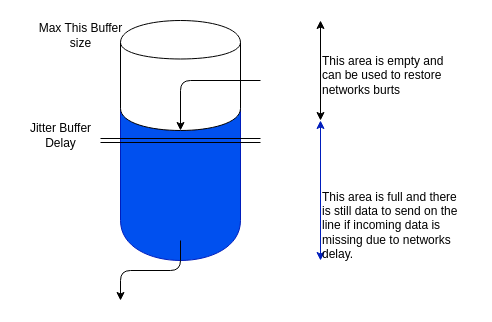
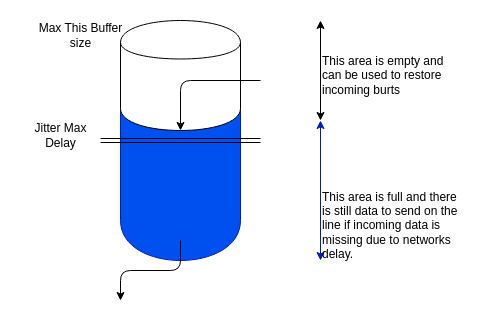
  <mxCell id="0" />
  <mxCell id="1" parent="0" />
  <mxCell id="2" value="" style="shape=cylinder;whiteSpace=wrap;html=1;boundedLbl=1;backgroundOutline=1;fillColor=#0050ef;strokeColor=#001DBC;fontColor=#ffffff;" vertex="1" parent="1"><mxGeometry x="120" y="60" width="120" height="200" as="geometry" /></mxCell>
  <mxCell id="3" value="" style="shape=cylinder;whiteSpace=wrap;html=1;boundedLbl=1;backgroundOutline=1;" vertex="1" parent="1"><mxGeometry x="120" y="20" width="120" height="110" as="geometry" /></mxCell>
  <mxCell id="4" value="" style="shape=link;html=1;" edge="1" parent="1"><mxGeometry width="50" height="50" relative="1" as="geometry"><mxPoint x="100" y="140" as="sourcePoint" /><mxPoint x="260" y="140" as="targetPoint" /></mxGeometry></mxCell>
- <mxCell id="5" value="Jitter Buffer&lt;br&gt;Delay" style="text;html=1;align=center;verticalAlign=middle;resizable=0;points=[];autosize=1;" vertex="1" parent="1"><mxGeometry x="20" y="120" width="80" height="30" as="geometry" /></mxCell>
+ <mxCell id="5" value="Jitter Max&lt;br&gt;Delay" style="text;html=1;align=center;verticalAlign=middle;resizable=0;points=[];autosize=1;" vertex="1" parent="1"><mxGeometry x="20" y="120" width="80" height="30" as="geometry" /></mxCell>
  <mxCell id="6" value="Max This Buffer&lt;br&gt;size" style="text;html=1;align=center;verticalAlign=middle;resizable=0;points=[];autosize=1;" vertex="1" parent="1"><mxGeometry x="30" y="20" width="100" height="30" as="geometry" /></mxCell>
  <mxCell id="7" value="" style="endArrow=classic;html=1;" edge="1" parent="1"><mxGeometry width="50" height="50" relative="1" as="geometry"><mxPoint x="260" y="80" as="sourcePoint" /><mxPoint x="180" y="130" as="targetPoint" /><Array as="points"><mxPoint x="180" y="80" /></Array></mxGeometry></mxCell>
  <mxCell id="8" value="" style="endArrow=classic;html=1;" edge="1" parent="1"><mxGeometry width="50" height="50" relative="1" as="geometry"><mxPoint x="180" y="240" as="sourcePoint" /><mxPoint x="120" y="300" as="targetPoint" /><Array as="points"><mxPoint x="180" y="270" /><mxPoint x="120" y="270" /></Array></mxGeometry></mxCell>
  <mxCell id="9" value="" style="endArrow=classic;startArrow=classic;html=1;" edge="1" parent="1"><mxGeometry width="50" height="50" relative="1" as="geometry"><mxPoint x="320" y="120" as="sourcePoint" /><mxPoint x="320" y="20" as="targetPoint" /></mxGeometry></mxCell>
- <mxCell id="10" value="This area is empty and&lt;br&gt;can be used to restore&lt;br&gt;networks burts" style="text;html=1;align=left;verticalAlign=middle;resizable=0;points=[];autosize=1;" vertex="1" parent="1"><mxGeometry x="320" y="50" width="140" height="50" as="geometry" /></mxCell>
+ <mxCell id="10" value="This area is empty and&lt;br&gt;can be used to restore&lt;br&gt;incoming burts" style="text;html=1;align=left;verticalAlign=middle;resizable=0;points=[];autosize=1;" vertex="1" parent="1"><mxGeometry x="320" y="50" width="140" height="50" as="geometry" /></mxCell>
  <mxCell id="11" value="" style="endArrow=classic;startArrow=classic;html=1;fillColor=#0050ef;strokeColor=#001DBC;" edge="1" parent="1"><mxGeometry width="50" height="50" relative="1" as="geometry"><mxPoint x="320" y="260" as="sourcePoint" /><mxPoint x="320" y="120" as="targetPoint" /></mxGeometry></mxCell>
  <mxCell id="12" value="This area is full and there&lt;br&gt;is still data to send on the&lt;br&gt;line if incoming data is&lt;br&gt;missing due to networks &lt;br&gt;delay." style="text;html=1;align=left;verticalAlign=middle;resizable=0;points=[];autosize=1;" vertex="1" parent="1"><mxGeometry x="320" y="190" width="150" height="70" as="geometry" /></mxCell>
